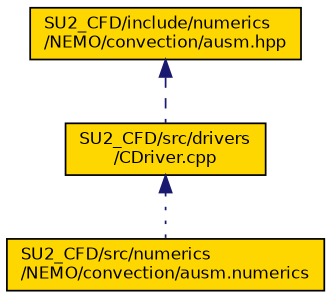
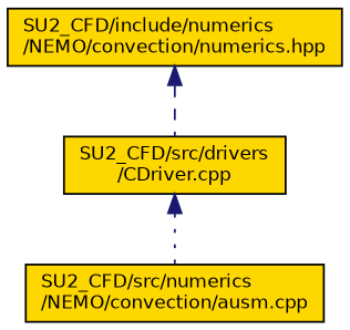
  digraph {
    node [color=black fillcolor=gold fontname=Helvetica fontsize=10 shape=record style=filled]
    edge [color=midnightblue dir=back fontname=Helvetica fontsize=10 labelfontname=Helvetica labelfontsize=10]
-   n1 [fontcolor=black height=0.2 label="SU2_CFD/include/numerics\l/NEMO/convection/ausm.hpp" width=0.4]
+   n1 [fontcolor=black height=0.2 label="SU2_CFD/include/numerics\l/NEMO/convection/numerics.hpp" width=0.4]
    n2 [height=0.2 label="SU2_CFD/src/drivers\l/CDriver.cpp" width=0.4]
-   n3 [height=0.2 label="SU2_CFD/src/numerics\l/NEMO/convection/ausm.numerics" width=0.4]
+   n3 [height=0.2 label="SU2_CFD/src/numerics\l/NEMO/convection/ausm.cpp" width=0.4]
    n1 -> n2 [style=dashed]
    n2 -> n3 [style=dotted]
  }
